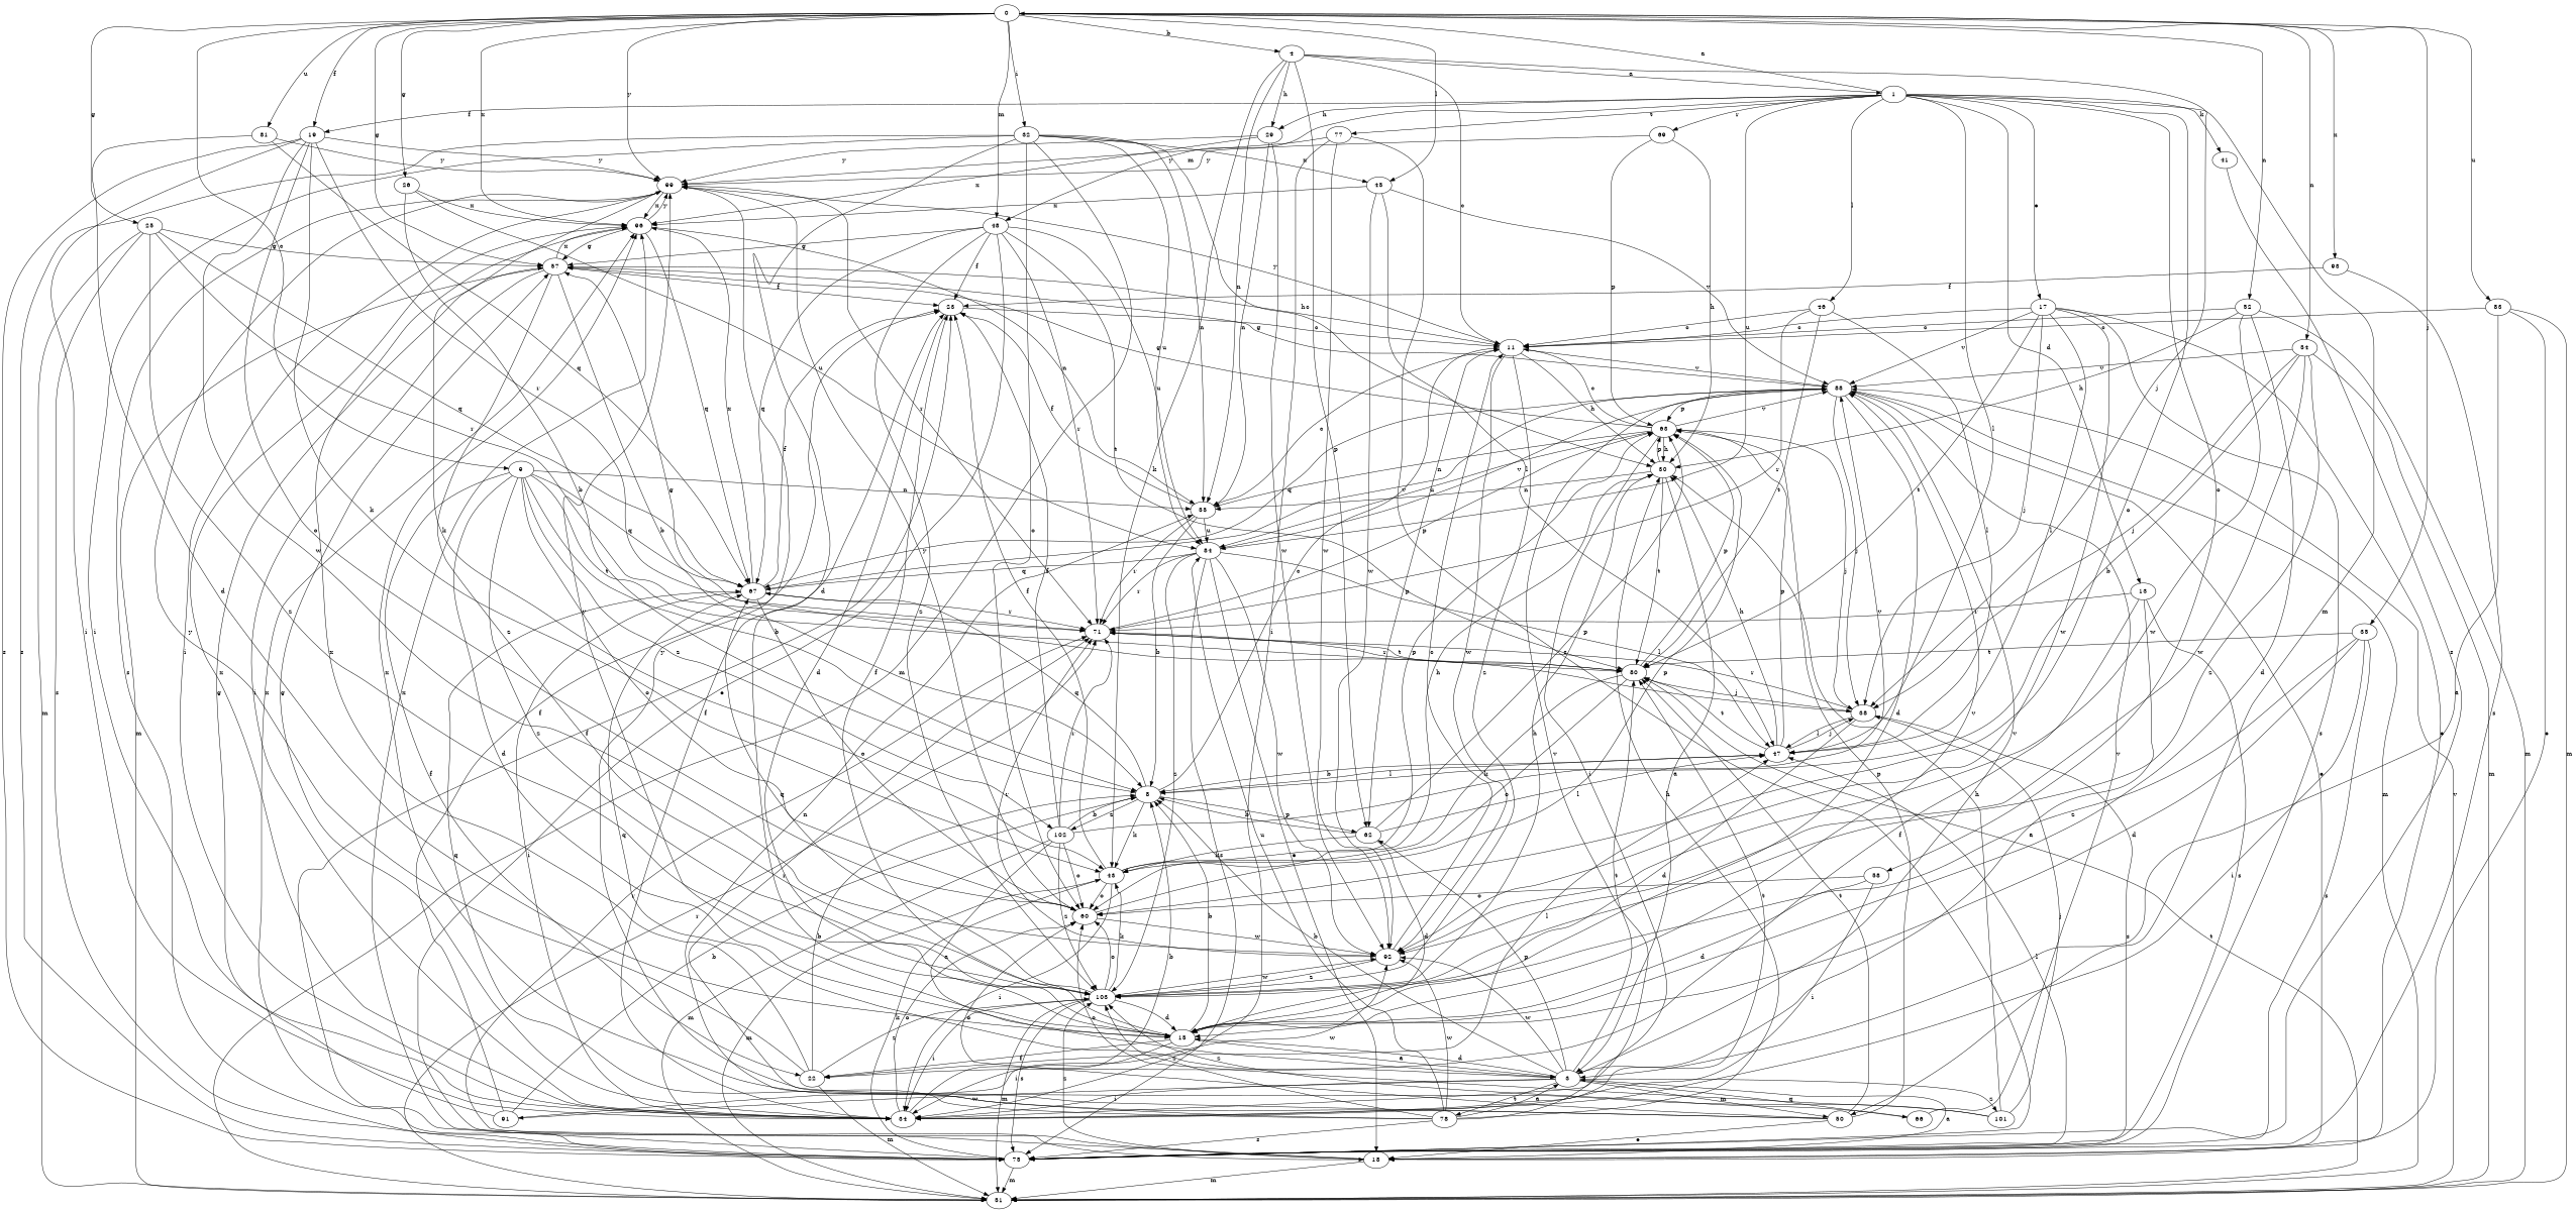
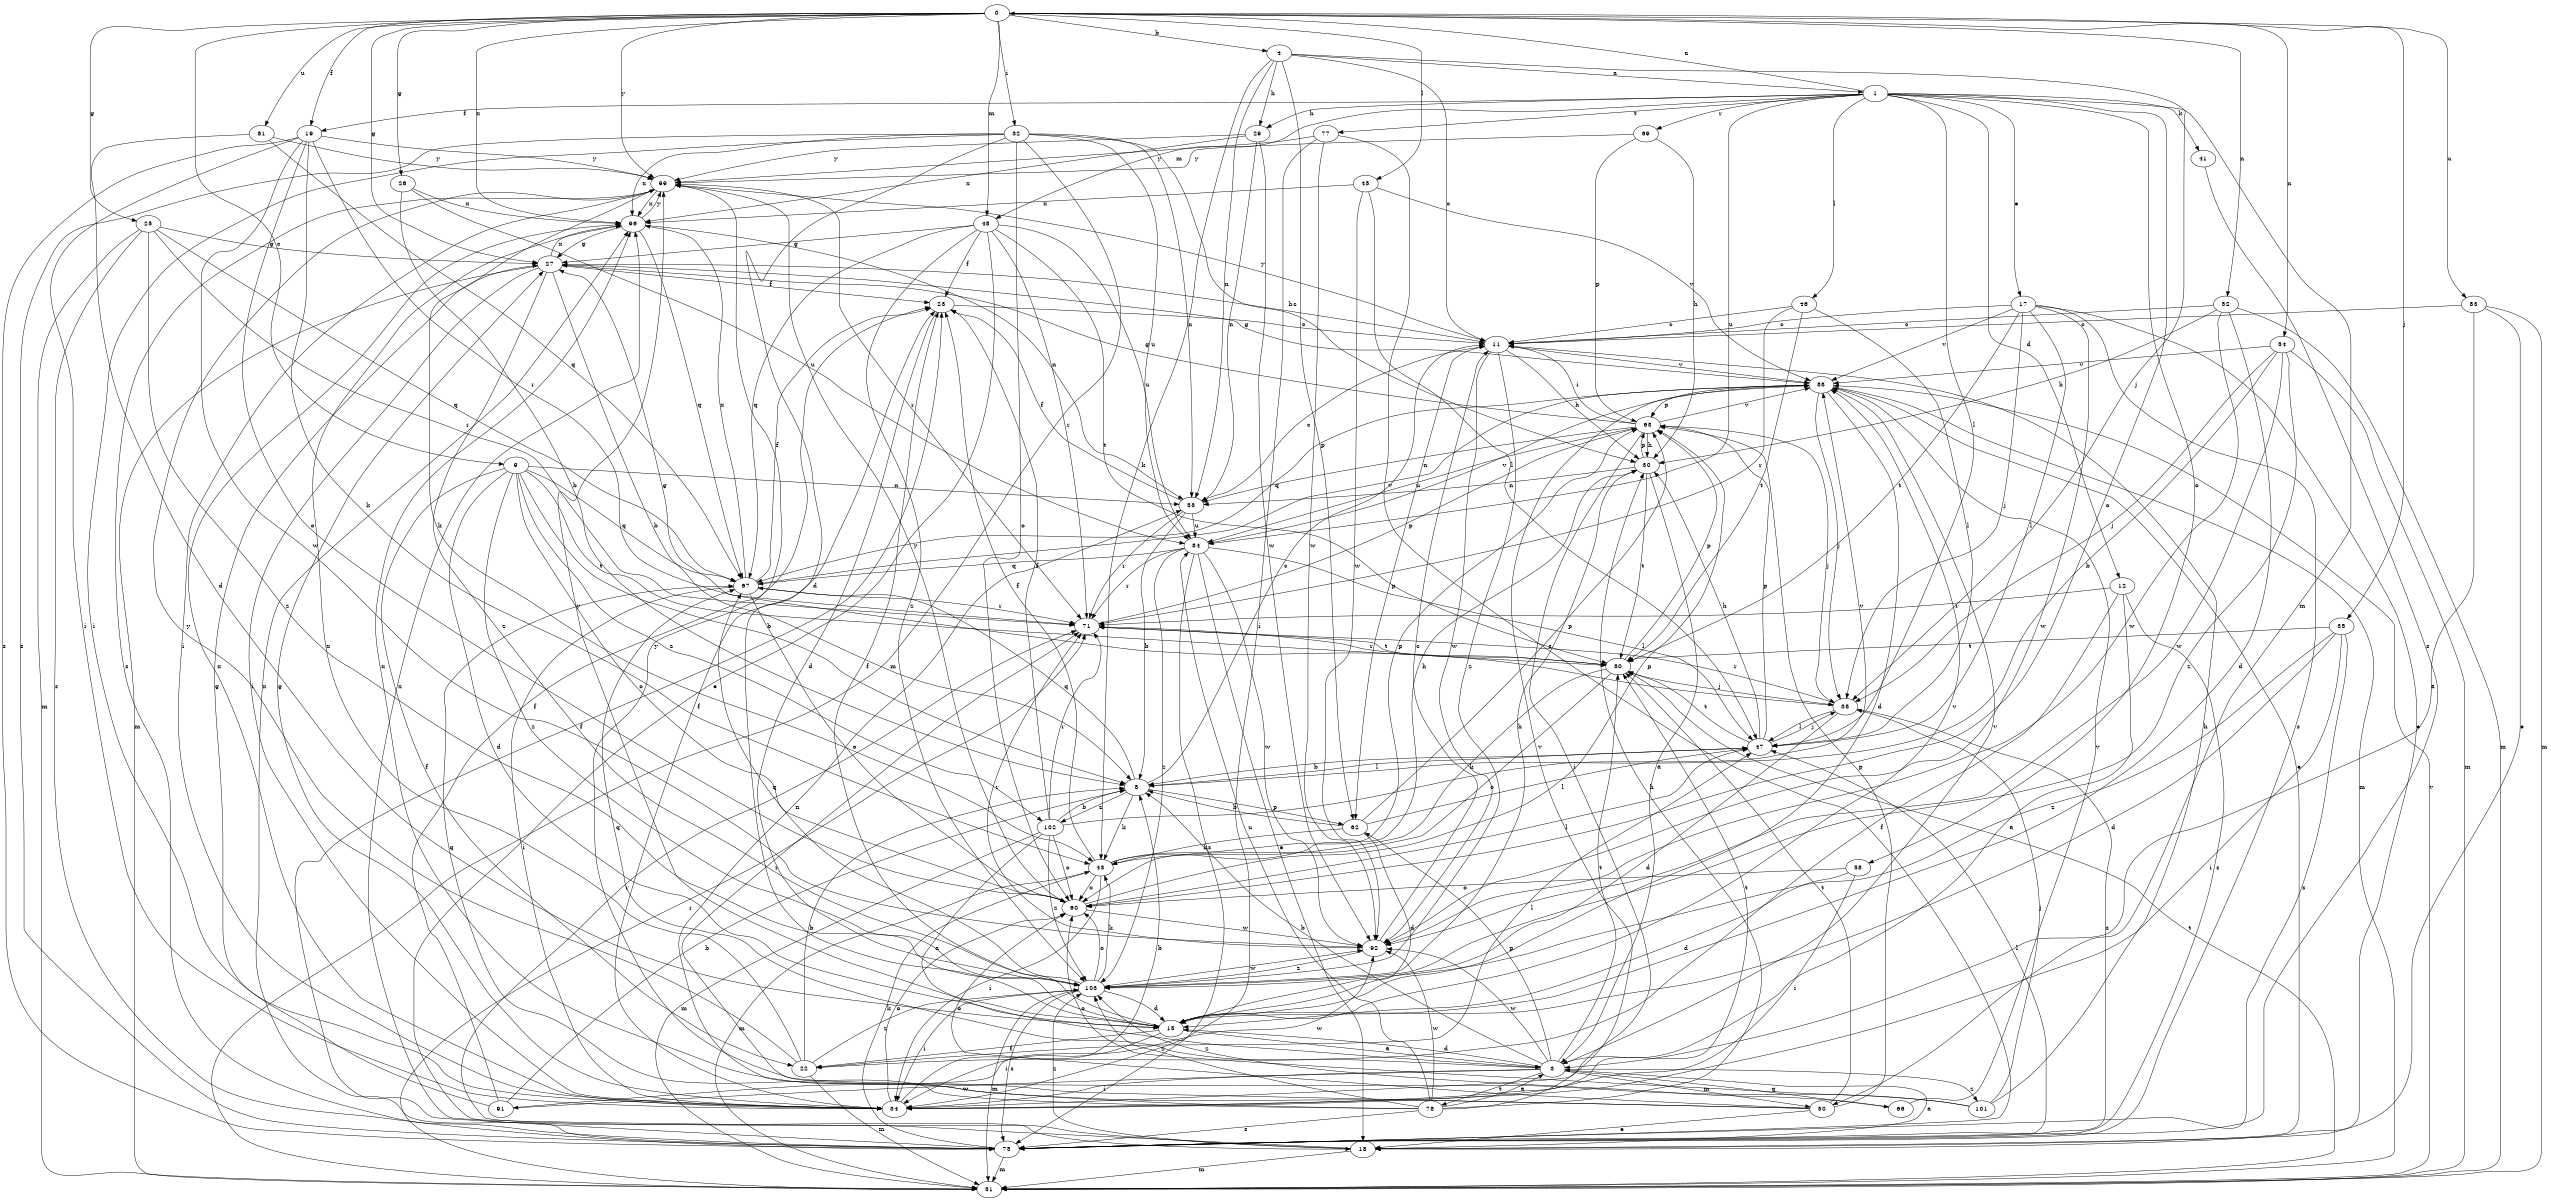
  strict digraph {
    0
    4
    9
    19
    25
    26
-   27 [label=57]
+   27
    32
    35
    45
    48
    52
    54
    81
    83
-   93
    96
    99
    1
    29
    62
    11
    38
    43
    55
    60
    8
    15
    67
    80
    102
    22
    103
    75
    34
    92
    71
    51
    84
    23
    30
    47
    88
    18
    3
-   12 [label=13]
+   12
    17
    41
    46
    50
    58
    69
    77
    63
    66
    78
    91
    101
    0 -> 4 [label=b]
    0 -> 9 [label=c]
    0 -> 19 [label=f]
    0 -> 25 [label=g]
    0 -> 26 [label=g]
    0 -> 27 [label=g]
    0 -> 32 [label=i]
    0 -> 35 [label=j]
    0 -> 45 [label=l]
    0 -> 48 [label=m]
    0 -> 52 [label=n]
    0 -> 54 [label=n]
    0 -> 81 [label=u]
    0 -> 83 [label=u]
-   0 -> 93 [label=x]
    0 -> 96 [label=x]
    0 -> 99 [label=y]
    4 -> 1 [label=a]
    4 -> 29 [label=h]
    4 -> 62 [label=p]
    4 -> 11 [label=c]
    4 -> 38 [label=j]
    4 -> 43 [label=k]
    4 -> 55 [label=n]
    9 -> 55 [label=n]
    9 -> 60 [label=o]
    9 -> 8 [label=b]
    9 -> 15 [label=d]
    9 -> 67 [label=q]
    9 -> 80 [label=t]
    9 -> 102 [label=z]
    9 -> 22 [label=f]
    9 -> 103 [label=z]
    19 -> 99 [label=y]
    19 -> 43 [label=k]
    19 -> 60 [label=o]
    19 -> 75 [label=s]
    19 -> 34 [label=i]
    19 -> 92 [label=w]
    19 -> 71 [label=r]
    25 -> 27 [label=g]
    25 -> 67 [label=q]
    25 -> 103 [label=z]
    25 -> 75 [label=s]
    25 -> 71 [label=r]
    25 -> 51 [label=m]
    26 -> 96 [label=x]
    26 -> 8 [label=b]
    26 -> 84 [label=u]
    27 -> 96 [label=x]
    27 -> 11 [label=c]
    27 -> 8 [label=b]
    27 -> 103 [label=z]
    27 -> 34 [label=i]
    27 -> 51 [label=m]
    27 -> 23 [label=f]
-   32 -> 45 [label=x]
+   32 -> 96 [label=x]
    32 -> 55 [label=n]
    32 -> 60 [label=o]
    32 -> 15 [label=d]
    32 -> 75 [label=s]
    32 -> 34 [label=i]
    32 -> 51 [label=m]
    32 -> 84 [label=u]
    32 -> 30 [label=h]
    35 -> 15 [label=d]
    35 -> 80 [label=t]
    35 -> 103 [label=z]
    35 -> 75 [label=s]
    35 -> 34 [label=i]
    45 -> 96 [label=x]
    45 -> 92 [label=w]
    45 -> 47 [label=l]
    45 -> 88 [label=v]
    48 -> 27 [label=g]
    48 -> 67 [label=q]
    48 -> 80 [label=t]
    48 -> 103 [label=z]
    48 -> 71 [label=r]
    48 -> 84 [label=u]
    48 -> 23 [label=f]
    48 -> 18 [label=e]
    52 -> 11 [label=c]
    52 -> 15 [label=d]
    52 -> 92 [label=w]
    52 -> 51 [label=m]
    52 -> 30 [label=h]
    54 -> 38 [label=j]
    54 -> 8 [label=b]
    54 -> 103 [label=z]
    54 -> 92 [label=w]
    54 -> 51 [label=m]
    54 -> 88 [label=v]
    81 -> 99 [label=y]
    81 -> 15 [label=d]
    81 -> 67 [label=q]
    83 -> 11 [label=c]
    83 -> 51 [label=m]
    83 -> 18 [label=e]
    83 -> 3 [label=a]
-   93 -> 75 [label=s]
-   93 -> 23 [label=f]
    96 -> 27 [label=g]
    96 -> 99 [label=y]
    96 -> 55 [label=n]
    96 -> 67 [label=q]
    99 -> 96 [label=x]
    99 -> 43 [label=k]
    99 -> 75 [label=s]
    99 -> 34 [label=i]
    99 -> 71 [label=r]
    1 -> 0 [label=a]
    1 -> 19 [label=f]
    1 -> 48 [label=m]
    1 -> 29 [label=h]
    1 -> 60 [label=o]
    1 -> 84 [label=u]
    1 -> 47 [label=l]
    1 -> 12 [label=d]
    1 -> 17 [label=e]
    1 -> 41 [label=k]
    1 -> 46 [label=l]
    1 -> 50 [label=m]
    1 -> 58 [label=o]
    1 -> 69 [label=r]
    1 -> 77 [label=t]
    29 -> 96 [label=x]
    29 -> 99 [label=y]
    29 -> 55 [label=n]
    29 -> 92 [label=w]
    62 -> 43 [label=k]
    62 -> 8 [label=b]
    62 -> 15 [label=d]
    62 -> 47 [label=l]
    62 -> 63 [label=p]
    11 -> 99 [label=y]
    11 -> 62 [label=p]
    11 -> 103 [label=z]
    11 -> 92 [label=w]
    11 -> 30 [label=h]
    11 -> 88 [label=v]
    38 -> 27 [label=g]
    38 -> 15 [label=d]
    38 -> 75 [label=s]
    38 -> 71 [label=r]
    38 -> 47 [label=l]
    43 -> 60 [label=o]
    43 -> 34 [label=i]
    43 -> 51 [label=m]
    43 -> 23 [label=f]
    43 -> 30 [label=h]
    43 -> 63 [label=p]
    55 -> 11 [label=c]
    55 -> 8 [label=b]
    55 -> 71 [label=r]
    55 -> 84 [label=u]
    55 -> 23 [label=f]
    60 -> 99 [label=y]
    60 -> 92 [label=w]
+   60 -> 47 [label=l]
    60 -> 63 [label=p]
    8 -> 62 [label=p]
    8 -> 11 [label=c]
    8 -> 43 [label=k]
    8 -> 67 [label=q]
    8 -> 102 [label=z]
    8 -> 47 [label=l]
    15 -> 99 [label=y]
-   15 -> 8 [label=b]
    15 -> 22 [label=f]
    15 -> 34 [label=i]
    15 -> 23 [label=f]
    15 -> 88 [label=v]
    15 -> 3 [label=a]
    67 -> 96 [label=x]
    67 -> 60 [label=o]
    67 -> 34 [label=i]
    67 -> 71 [label=r]
    67 -> 23 [label=f]
    67 -> 88 [label=v]
    80 -> 38 [label=j]
    80 -> 43 [label=k]
    80 -> 60 [label=o]
    80 -> 71 [label=r]
    80 -> 63 [label=p]
    102 -> 60 [label=o]
    102 -> 8 [label=b]
    102 -> 103 [label=z]
    102 -> 71 [label=r]
    102 -> 51 [label=m]
    102 -> 23 [label=f]
    102 -> 88 [label=v]
    102 -> 3 [label=a]
    22 -> 96 [label=x]
    22 -> 99 [label=y]
    22 -> 8 [label=b]
    22 -> 103 [label=z]
    22 -> 51 [label=m]
    22 -> 47 [label=l]
    103 -> 43 [label=k]
    103 -> 60 [label=o]
    103 -> 15 [label=d]
    103 -> 67 [label=q]
    103 -> 75 [label=s]
    103 -> 34 [label=i]
    103 -> 92 [label=w]
    103 -> 51 [label=m]
    103 -> 30 [label=h]
    75 -> 96 [label=x]
    75 -> 43 [label=k]
    75 -> 51 [label=m]
    75 -> 23 [label=f]
    75 -> 47 [label=l]
    34 -> 27 [label=g]
    34 -> 96 [label=x]
    34 -> 60 [label=o]
    34 -> 8 [label=b]
    34 -> 80 [label=t]
    34 -> 23 [label=f]
    92 -> 11 [label=c]
    92 -> 103 [label=z]
    92 -> 71 [label=r]
    71 -> 80 [label=t]
    71 -> 63 [label=p]
    51 -> 80 [label=t]
    51 -> 71 [label=r]
    51 -> 88 [label=v]
    84 -> 67 [label=q]
    84 -> 103 [label=z]
    84 -> 75 [label=s]
    84 -> 92 [label=w]
    84 -> 71 [label=r]
    84 -> 47 [label=l]
    84 -> 88 [label=v]
    84 -> 18 [label=e]
    23 -> 11 [label=c]
    23 -> 15 [label=d]
    30 -> 55 [label=n]
    30 -> 80 [label=t]
    30 -> 3 [label=a]
    30 -> 63 [label=p]
    47 -> 38 [label=j]
    47 -> 8 [label=b]
    47 -> 80 [label=t]
    47 -> 30 [label=h]
    47 -> 63 [label=p]
    88 -> 27 [label=g]
    88 -> 38 [label=j]
    88 -> 15 [label=d]
    88 -> 67 [label=q]
    88 -> 51 [label=m]
    88 -> 18 [label=e]
    88 -> 63 [label=p]
    18 -> 96 [label=x]
    18 -> 103 [label=z]
    18 -> 71 [label=r]
    18 -> 51 [label=m]
    18 -> 3 [label=a]
    3 -> 62 [label=p]
    3 -> 8 [label=b]
    3 -> 15 [label=d]
    3 -> 67 [label=q]
    3 -> 80 [label=t]
    3 -> 34 [label=i]
    3 -> 92 [label=w]
    3 -> 88 [label=v]
    3 -> 50 [label=m]
    3 -> 66 [label=q]
    3 -> 78 [label=t]
    3 -> 91 [label=w]
    3 -> 101 [label=z]
    12 -> 22 [label=f]
    12 -> 75 [label=s]
    12 -> 71 [label=r]
    12 -> 3 [label=a]
    17 -> 11 [label=c]
    17 -> 38 [label=j]
    17 -> 80 [label=t]
    17 -> 75 [label=s]
    17 -> 92 [label=w]
    17 -> 47 [label=l]
    17 -> 88 [label=v]
    17 -> 18 [label=e]
    41 -> 75 [label=s]
    46 -> 11 [label=c]
    46 -> 80 [label=t]
    46 -> 71 [label=r]
    46 -> 47 [label=l]
    50 -> 96 [label=x]
    50 -> 60 [label=o]
    50 -> 80 [label=t]
    50 -> 71 [label=r]
    50 -> 18 [label=e]
    50 -> 63 [label=p]
    58 -> 60 [label=o]
    58 -> 15 [label=d]
    58 -> 34 [label=i]
    69 -> 99 [label=y]
    69 -> 30 [label=h]
    69 -> 63 [label=p]
    77 -> 99 [label=y]
    77 -> 75 [label=s]
    77 -> 34 [label=i]
    77 -> 92 [label=w]
    63 -> 27 [label=g]
-   63 -> 11 [label=c]
+   63 -> 11 [label=i]
    63 -> 38 [label=j]
    63 -> 55 [label=n]
    63 -> 34 [label=i]
    63 -> 84 [label=u]
    63 -> 30 [label=h]
    63 -> 88 [label=v]
    66 -> 103 [label=z]
    66 -> 88 [label=v]
    78 -> 55 [label=n]
    78 -> 67 [label=q]
    78 -> 103 [label=z]
    78 -> 75 [label=s]
    78 -> 92 [label=w]
    78 -> 84 [label=u]
    78 -> 30 [label=h]
    78 -> 88 [label=v]
    78 -> 3 [label=a]
    91 -> 27 [label=g]
    91 -> 8 [label=b]
    91 -> 92 [label=w]
    91 -> 23 [label=f]
    101 -> 99 [label=y]
    101 -> 38 [label=j]
    101 -> 60 [label=o]
-   101 -> 30 [label=h]
+   101 -> 11 [label=h]
  }
